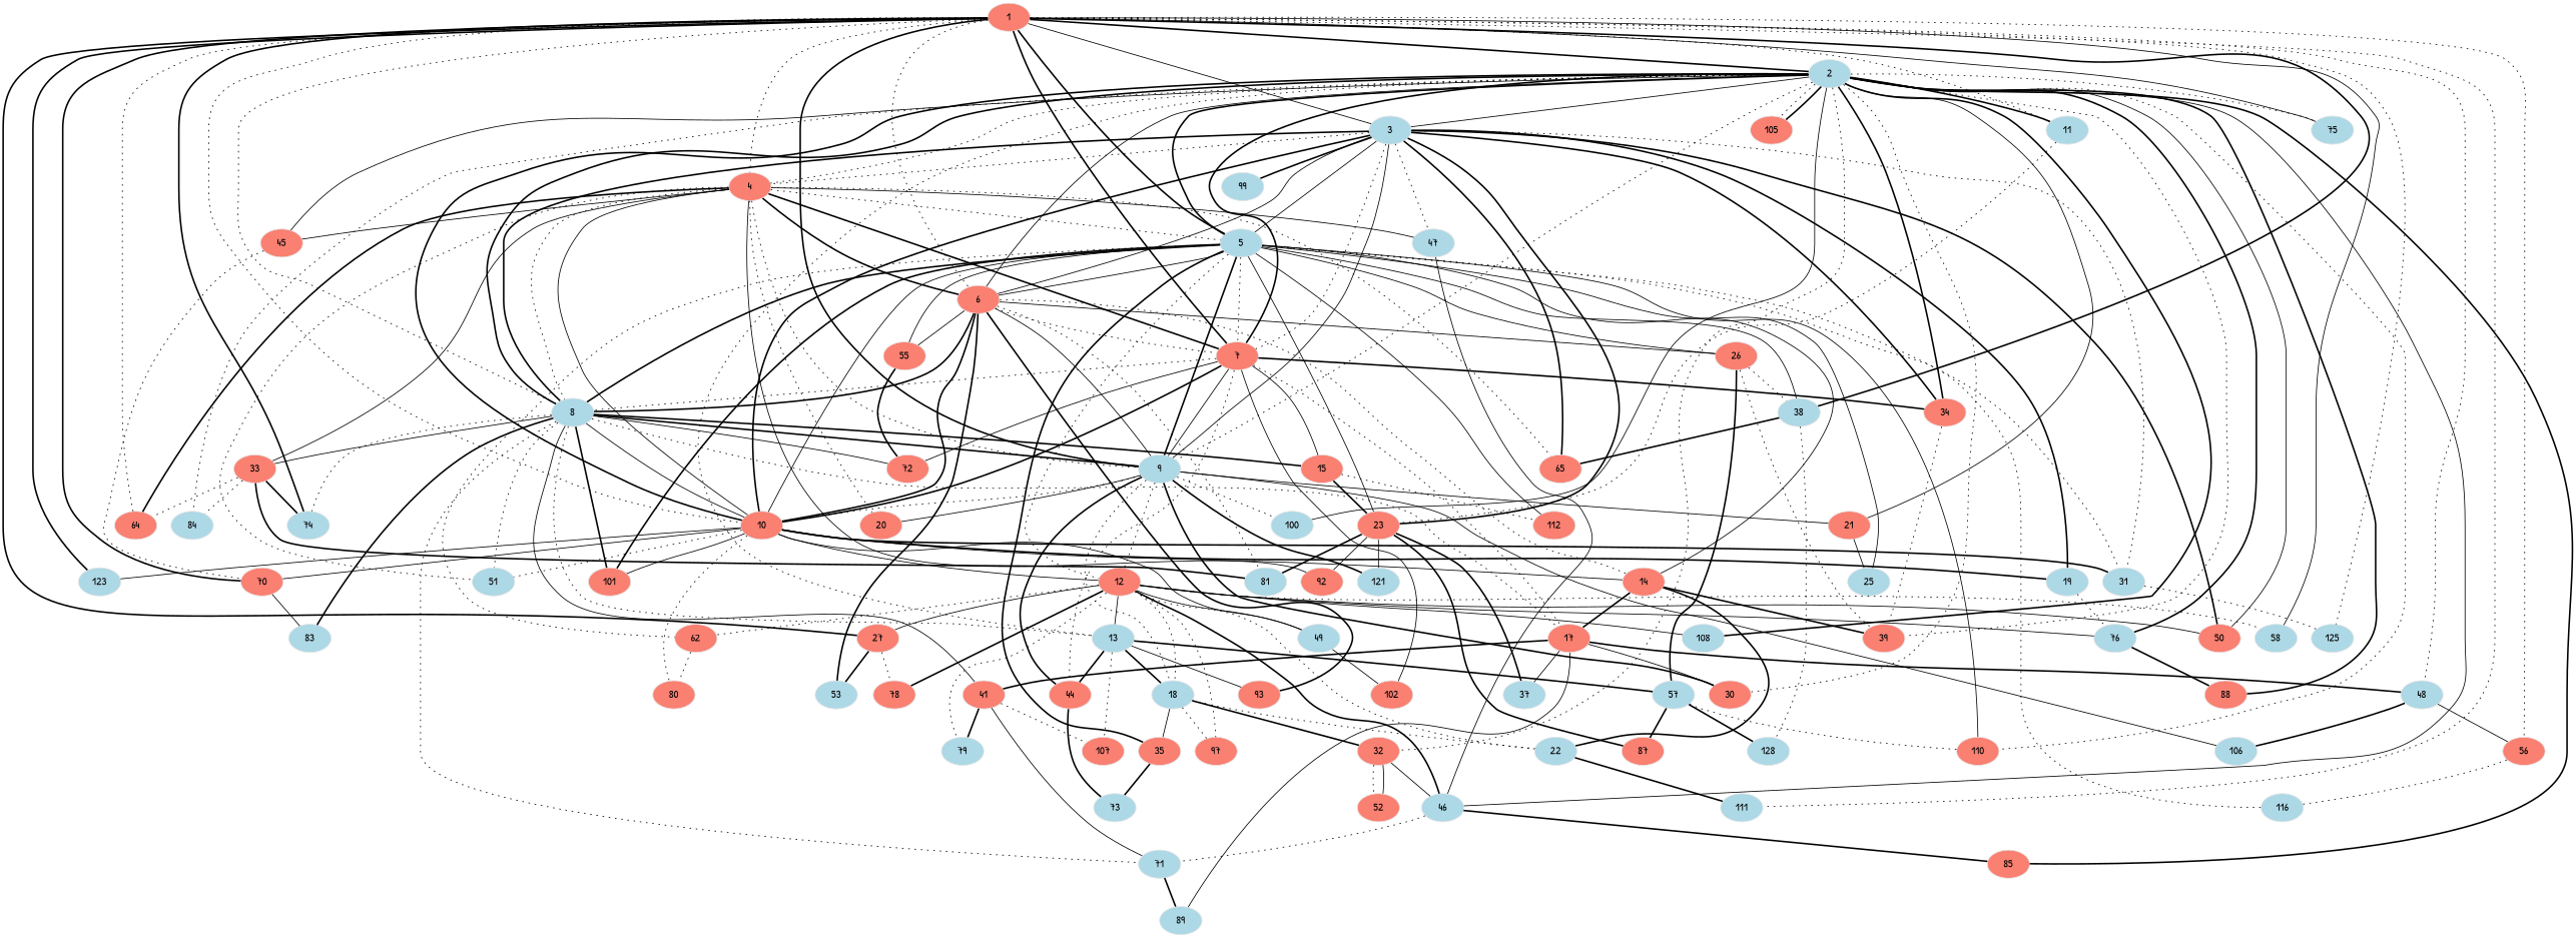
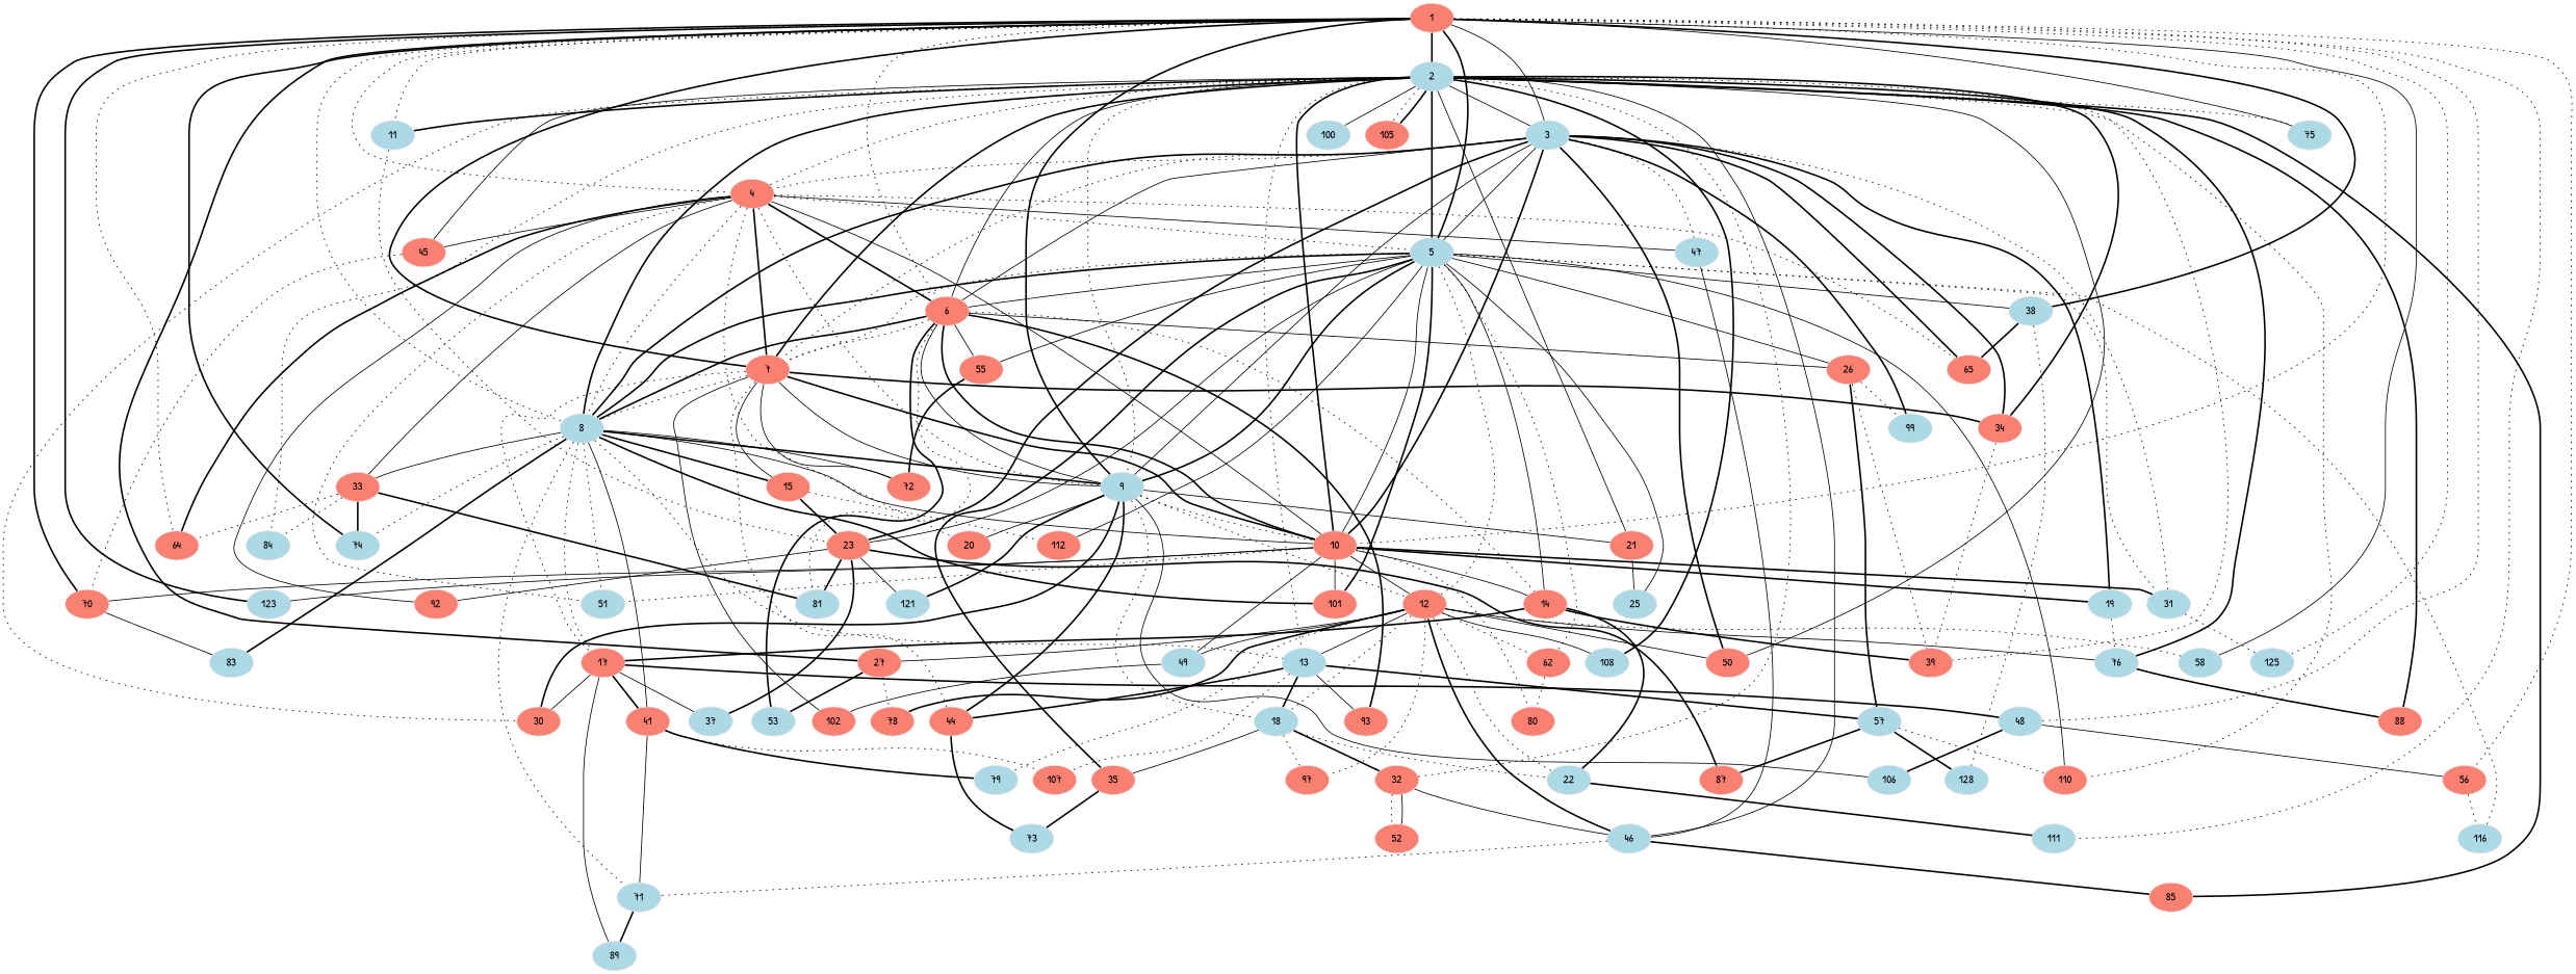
  graph {
    fontname="Patrick Hand"
    node [color=gray90 fillcolor=salmon fontname="Patrick Hand" style=filled]
    edge [fontname="Patrick Hand" style=bold]
    1 [super="+90"]
    2 [fillcolor=lightblue super="+24"]
    3 [fillcolor=lightblue super="+59"]
    4 [super="+60"]
    5 [fillcolor=lightblue super="+40"]
    6 [super="+61"]
    7 [super="+28"]
    8 [fillcolor=lightblue super="+43"]
    9 [fillcolor=lightblue super="+42"]
    10 [super="+86"]
    11 [fillcolor=lightblue]
    27
    38 [fillcolor=lightblue super="+119"]
    48 [fillcolor=lightblue]
    56
    58 [fillcolor=lightblue]
    64 [super="+115"]
    70 [super="+113"]
    74 [fillcolor=lightblue super="+95"]
    75 [fillcolor=lightblue]
    111 [fillcolor=lightblue]
    123 [fillcolor=lightblue]
    125 [fillcolor=lightblue]
    13 [fillcolor=lightblue super="+29"]
    21 [super="+36"]
    30
    32 [super="+117"]
    34 [super="+63"]
    39
    45
    46 [fillcolor=lightblue super="+66"]
    50 [super="+68"]
    76 [fillcolor=lightblue super="+104"]
    84 [fillcolor=lightblue]
    85
    88
    100 [fillcolor=lightblue]
    105
    108 [fillcolor=lightblue]
    110
    19 [fillcolor=lightblue]
    23 [super="+69"]
    31 [fillcolor=lightblue super="+114"]
    47 [fillcolor=lightblue]
    65
    99 [fillcolor=lightblue]
    20
    33 [super="+109"]
    51 [fillcolor=lightblue super="+94"]
    92
    12 [super="+16"]
    14 [super="+118"]
    25 [fillcolor=lightblue]
    26 [super="+67"]
    35
    55
    62
    101 [super="+120"]
    112
    116 [fillcolor=lightblue]
    53 [fillcolor=lightblue]
    81 [fillcolor=lightblue]
    93
    15 [super="+103"]
    17 [super="+54"]
    44 [super="+96"]
    72 [super="+91"]
    102
    41
    71 [fillcolor=lightblue super="+82"]
    83 [fillcolor=lightblue]
    18 [fillcolor=lightblue super="+77"]
    106 [fillcolor=lightblue]
    121 [fillcolor=lightblue]
    49 [fillcolor=lightblue]
    80
    78
    n78 [fillcolor=lightblue label=128]
    57 [fillcolor=lightblue super="+124"]
    107
    52
    37 [fillcolor=lightblue]
    87
    22 [fillcolor=lightblue super="+98"]
    79 [fillcolor=lightblue]
    97
    73 [fillcolor=lightblue]
    89 [fillcolor=lightblue]
    1 -- 2
    1 -- 3 [style=solid]
    1 -- 4 [style=dotted]
    1 -- 5
    1 -- 6 [style=dotted]
    1 -- 7
    1 -- 8 [style=dotted]
    1 -- 9
    1 -- 10 [style=dotted]
    1 -- 11 [style=dotted]
    1 -- 27
    1 -- 38 [weight=2]
    1 -- 48 [style=dotted]
    1 -- 56 [style=dotted]
    1 -- 58 [style=solid]
    1 -- 64 [style=dotted]
    1 -- 70
    1 -- 74
    1 -- 75 [style=solid]
    1 -- 111 [style=dotted]
    1 -- 123
    1 -- 125 [style=dotted]
    2 -- 3 [style=solid]
    2 -- 4 [style=dotted]
    2 -- 5
    2 -- 6 [style=solid]
    2 -- 7
    2 -- 8
    2 -- 9 [style=dotted]
    2 -- 10
    2 -- 11
    2 -- 75 [style=dotted]
    2 -- 13 [style=dotted]
    2 -- 21 [style=solid weight=2]
    2 -- 30 [style=dotted]
    2 -- 32 [style=dotted]
    2 -- 34
    2 -- 39 [style=dotted]
    2 -- 45 [style=solid]
    2 -- 46 [style=solid]
    2 -- 50 [style=solid]
    2 -- 76
    2 -- 84 [style=dotted]
    2 -- 85
    2 -- 88
    2 -- 100 [style=solid]
    2 -- 105 [style=dotted]
    2 -- 105
    2 -- 108
    2 -- 110 [style=dotted]
    3 -- 4 [style=dotted]
    3 -- 5 [style=solid]
    3 -- 6 [style=solid]
    3 -- 7 [style=dotted]
    3 -- 8
    3 -- 9 [style=solid weight=2]
    3 -- 10 [weight=2]
    3 -- 34
    3 -- 50
    3 -- 19
    3 -- 23
    3 -- 31 [style=dotted]
    3 -- 47 [style=dotted]
    3 -- 65
    3 -- 99
    4 -- 5 [style=dotted]
    4 -- 6 [weight=2]
    4 -- 7
    4 -- 8 [style=dotted]
    4 -- 9 [style=dotted]
    4 -- 10 [style=solid]
    4 -- 64
    4 -- 45 [style=solid]
    4 -- 47 [style=solid]
    4 -- 65 [style=dotted]
    4 -- 20 [style=dotted]
    4 -- 33 [style=solid]
    4 -- 51 [style=dotted]
    4 -- 92 [style=solid]
    5 -- 6 [style=solid]
    5 -- 7 [style=dotted]
    5 -- 8 [weight=2]
    5 -- 9
    5 -- 10 [style=solid]
    5 -- 38 [style=solid]
    5 -- 110 [style=solid]
    5 -- 23 [style=solid]
    5 -- 31 [style=dotted]
    5 -- 12 [style=dotted]
    5 -- 14 [style=solid]
    5 -- 25 [style=solid]
    5 -- 26 [style=solid]
    5 -- 35
    5 -- 55 [style=solid]
    5 -- 62 [style=dotted]
    5 -- 101
    5 -- 112 [style=solid]
    5 -- 116 [style=dotted]
    6 -- 7 [style=dotted]
    6 -- 8 [weight=2]
    6 -- 9 [style=solid]
    6 -- 10
    6 -- 14 [style=dotted]
    6 -- 26 [style=solid]
    6 -- 55 [style=solid]
    6 -- 53
    6 -- 81 [style=dotted]
    6 -- 93
    7 -- 8 [style=dotted]
    7 -- 9 [style=solid]
    7 -- 10
    7 -- 34
    7 -- 15 [style=solid weight=2]
    7 -- 17 [style=dotted]
    7 -- 44 [style=dotted]
    7 -- 72 [style=solid]
    7 -- 102 [style=solid]
    8 -- 9
    8 -- 10 [style=solid]
    8 -- 74 [style=dotted]
    8 -- 13 [style=dotted]
    8 -- 33 [style=solid]
    8 -- 51 [style=dotted]
    8 -- 101
    8 -- 15
    8 -- 17 [style=dotted]
    8 -- 72 [style=solid]
    8 -- 41 [style=solid]
    8 -- 71 [style=dotted]
    8 -- 83
    9 -- 10 [style=dotted]
    9 -- 21 [style=solid]
    9 -- 30
-   9 -- 100 [style=dotted]
    9 -- 20 [style=solid]
    9 -- 12 [style=dotted]
    9 -- 44
    9 -- 18 [style=dotted]
    9 -- 106 [style=solid]
    9 -- 121
    10 -- 70 [style=solid]
    10 -- 123 [style=solid]
    10 -- 19
    10 -- 31
    10 -- 51 [style=dotted]
    10 -- 12 [style=solid]
    10 -- 14 [style=solid]
    10 -- 101 [style=solid]
    10 -- 49 [style=solid]
    10 -- 80 [style=dotted]
    11 -- 23 [style=dotted]
    27 -- 53
    27 -- 78 [style=dotted]
    38 -- 65
    38 -- n78 [style=dotted]
    48 -- 56 [style=solid]
    48 -- 106
    56 -- 116 [style=dotted]
    70 -- 83 [style=solid]
    13 -- 93 [style=solid]
    13 -- 44
    13 -- 18
    13 -- 57
    13 -- 107 [style=dotted]
    21 -- 25 [style=solid]
    32 -- 46 [style=solid]
    32 -- 52 [style=dotted]
    32 -- 52 [style=solid]
    34 -- 39 [style=dotted]
    45 -- 70 [style=dotted]
    46 -- 85
    46 -- 71 [style=dotted]
    76 -- 88
    19 -- 76 [style=dotted]
    23 -- 92 [style=solid]
    23 -- 81
    23 -- 121 [style=solid]
    23 -- 37
    23 -- 87
    31 -- 125 [style=dotted]
    47 -- 46 [style=solid]
    33 -- 64 [style=dotted]
    33 -- 74
    33 -- 84 [style=dotted]
    33 -- 81
    12 -- 27 [style=solid]
    12 -- 58 [style=dotted]
    12 -- 13 [style=solid]
    12 -- 46
    12 -- 50 [style=solid]
    12 -- 76 [style=solid]
    12 -- 108 [style=solid]
    12 -- 62 [style=dotted]
    12 -- 18 [style=dotted]
    12 -- 49 [style=solid]
    12 -- 78
    12 -- 22 [style=dotted]
    12 -- 79 [style=dotted]
    12 -- 97 [style=dotted]
    14 -- 39
    14 -- 17
    14 -- 22
    26 -- 39 [style=dotted]
-   26 -- 38 [style=dotted]
+   26 -- 99 [style=dotted]
    26 -- 57
    35 -- 73
    55 -- 72
    62 -- 80 [style=dotted]
    15 -- 23
    15 -- 112 [style=dotted]
    17 -- 48
    17 -- 30 [style=solid]
    17 -- 41
    17 -- 37 [style=solid]
    17 -- 89 [style=solid]
    44 -- 73
    41 -- 71 [style=solid]
    41 -- 107 [style=dotted]
    41 -- 79
    71 -- 89
    18 -- 32
    18 -- 35 [style=solid]
    18 -- 22 [style=dotted]
    18 -- 97 [style=dotted]
    49 -- 102 [style=solid]
    57 -- 110 [style=dotted]
    57 -- n78
    57 -- 87
    22 -- 111
  }
